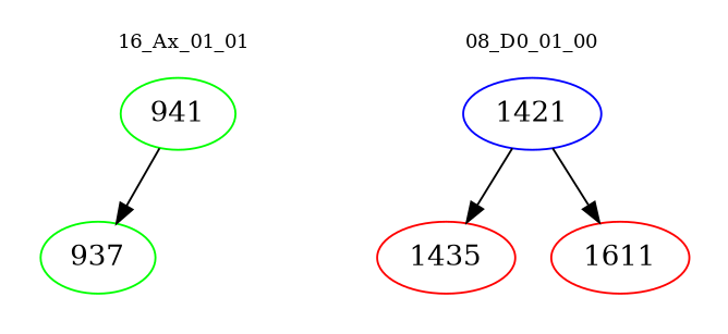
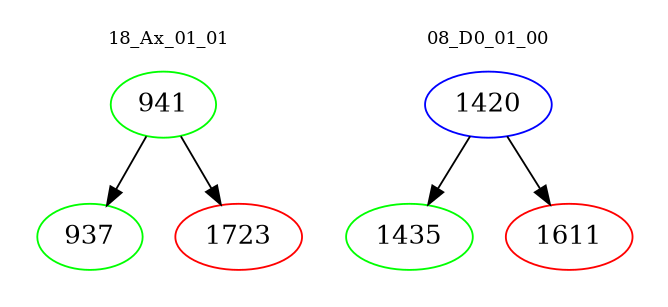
  digraph {
    node [color=green]
    edge [color=black]
    n1 [label=941]
    n2 [label=937]
-   n4 [color=blue label=1421]
-   n5 [color=red label=1435]
+   n3 [color=red label=1723]
+   n4 [color=blue label=1420]
+   n5 [label=1435]
    n6 [color=red label=1611]
    subgraph cluster_1 {
      color=white
      fontsize=10
-     label="16_Ax_01_01"
+     label="18_Ax_01_01"
      n1
      n2
+     n3
    }
    subgraph cluster_2 {
      color=white
      fontsize=10
      label="08_D0_01_00"
      n4
      n5
      n6
    }
    n1 -> n2
+   n1 -> n3
    n4 -> n5
    n4 -> n6
  }
